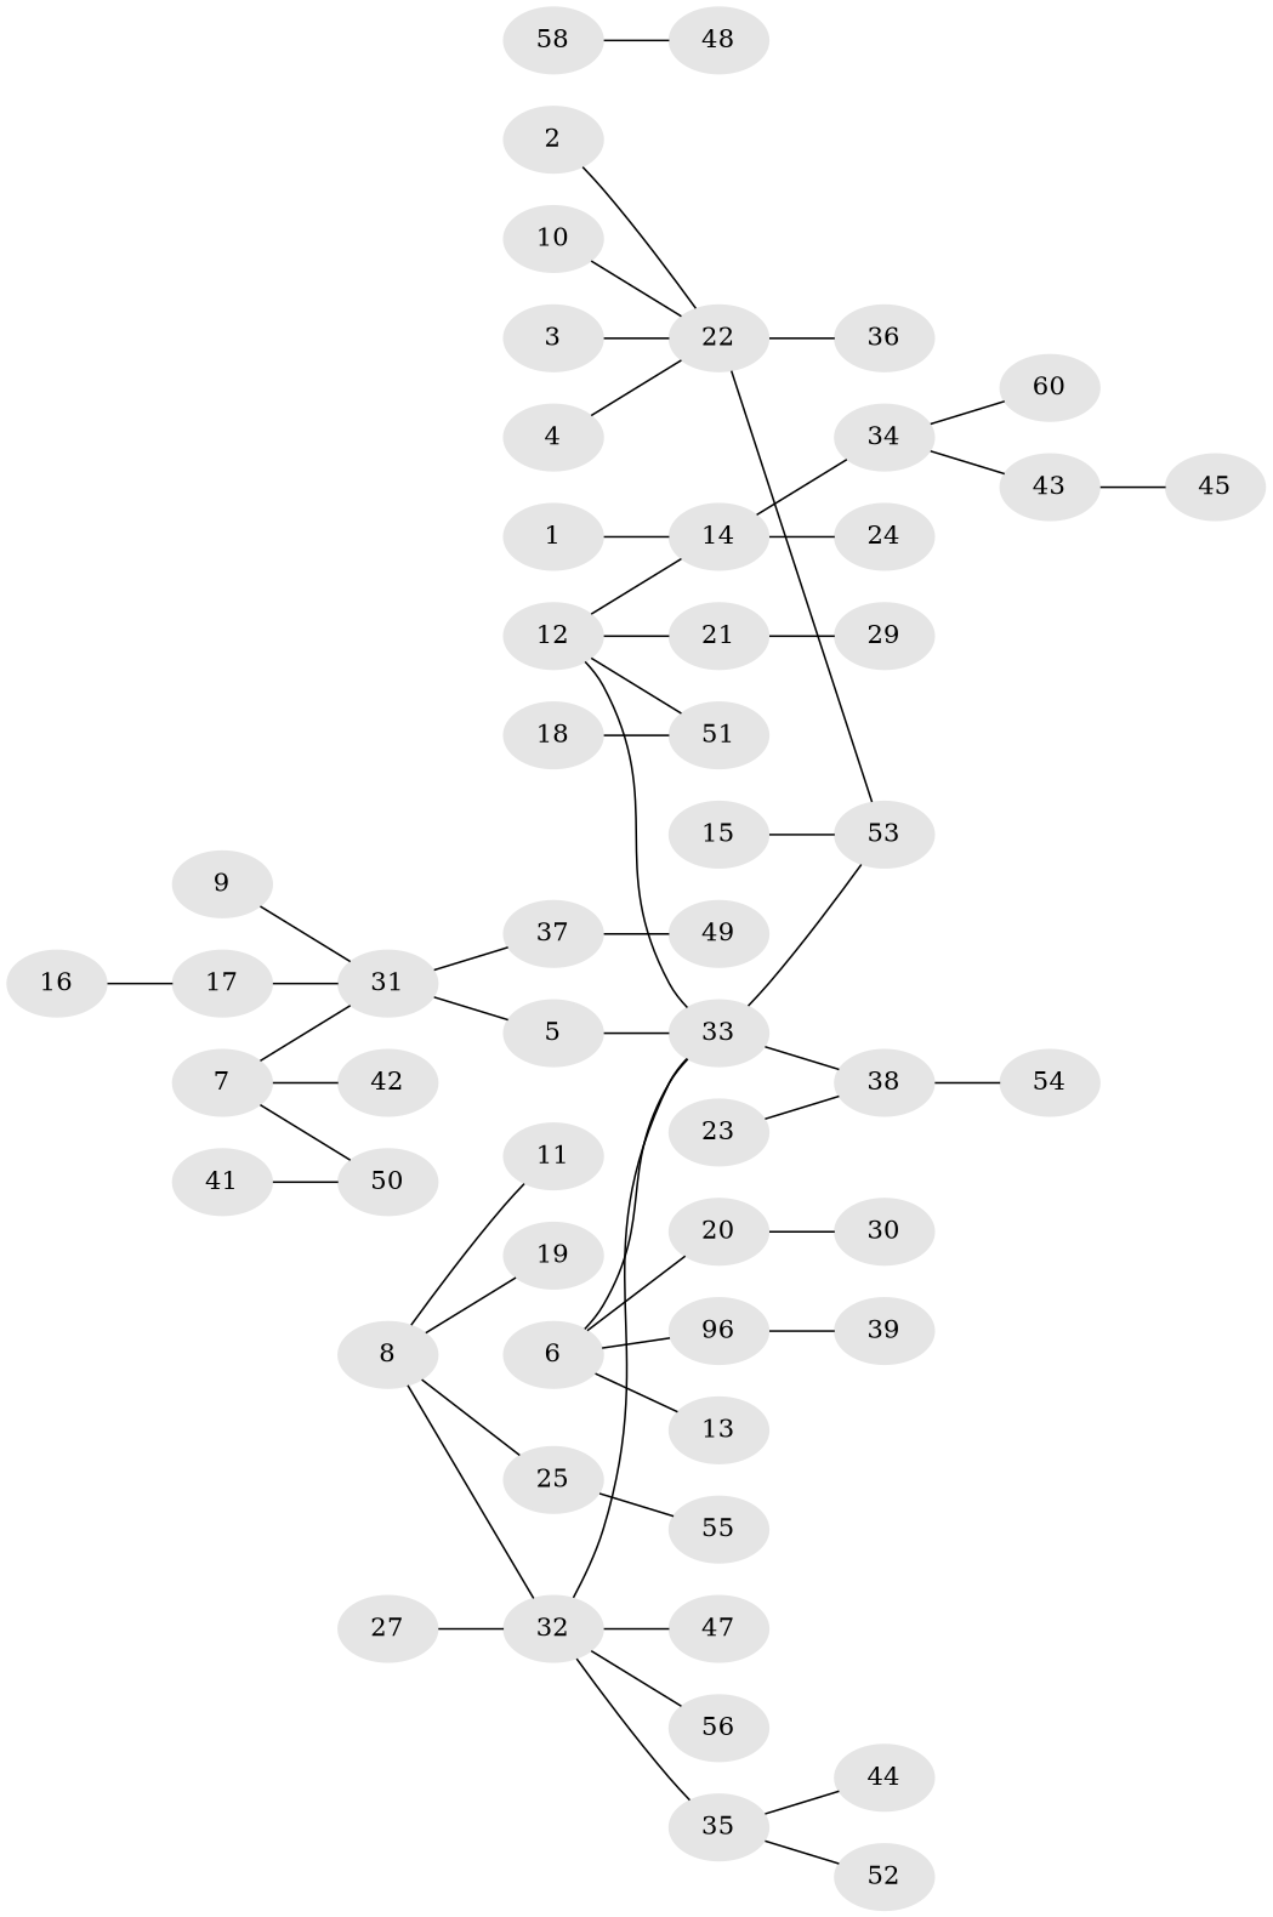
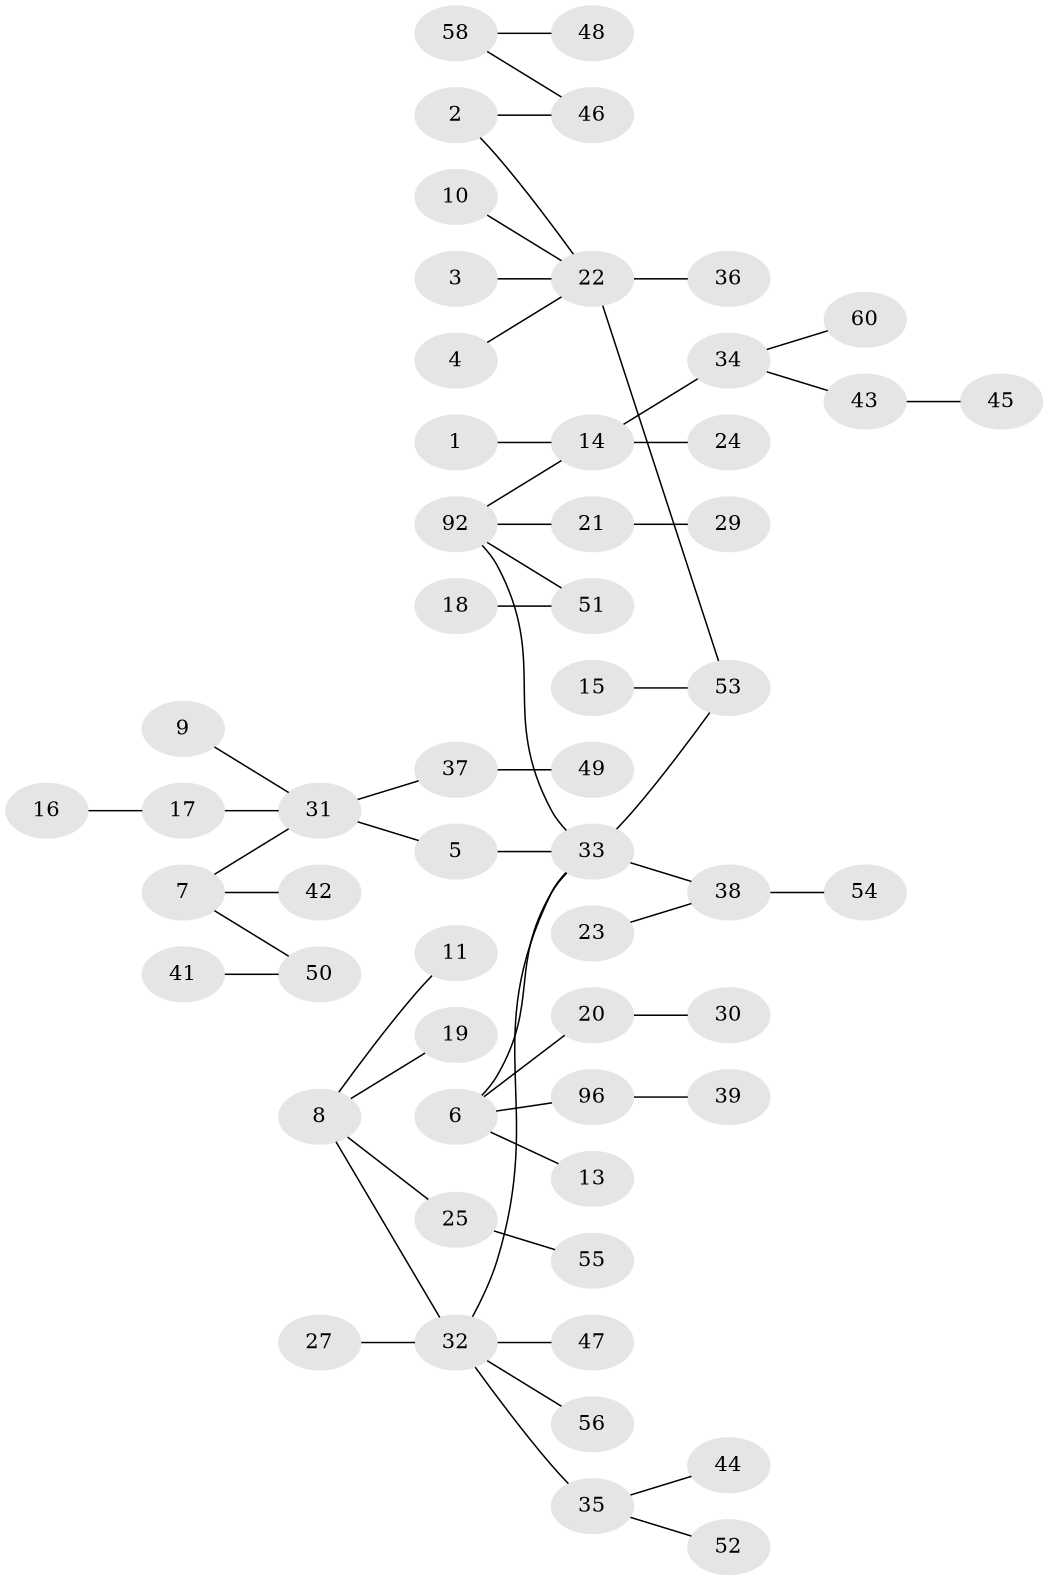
  graph {
    rankdir=LR
    node [color=gray90 style=filled]
    edge [weight=1.0]
    1
    14
    24
    34
    2
    22
+   46
    53
    36
    3
    4
    5
    33
    38
    6
    13
    20
    n18 [label=96]
    30
    39
    7
    31
    42
    50
    37
    8
    11
    19
    25
    32
    55
    35
    47
    56
    9
    10
-   12
+   12 [label=92]
    21
    51
    29
    n41 [label=60]
    43
    15
    16
    17
    18
    23
    54
    27
    n50 [label=58]
    48
    49
    44
    52
    45
    41
    1 -- 14
    14 -- 24
    14 -- 34
    34 -- n41
    34 -- 43
    2 -- 22
+   2 -- 46
    22 -- 53
    22 -- 36
    3 -- 22
    4 -- 22
    5 -- 33
    33 -- 53
    33 -- 38
    38 -- 54
    6 -- 33
    6 -- 13
    6 -- 20
    6 -- n18
    20 -- 30
    n18 -- 39
    7 -- 31
    7 -- 42
    7 -- 50
    31 -- 5
    31 -- 37
    37 -- 49
    8 -- 11
    8 -- 19
    8 -- 25
    8 -- 32
    25 -- 55
    32 -- 33
    32 -- 35
    32 -- 47
    32 -- 56
    35 -- 44
    35 -- 52
    9 -- 31
    10 -- 22
    12 -- 14
    12 -- 33
    12 -- 21
    12 -- 51
    21 -- 29
    43 -- 45
    15 -- 53
    16 -- 17
    17 -- 31
    18 -- 51
    23 -- 38
    27 -- 32
+   n50 -- 46
    n50 -- 48
    41 -- 50
  }
